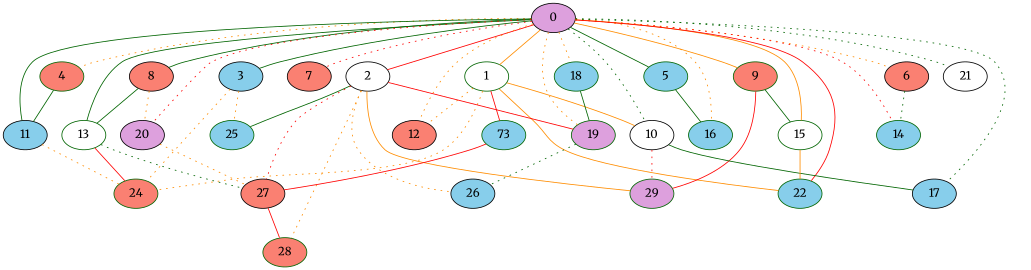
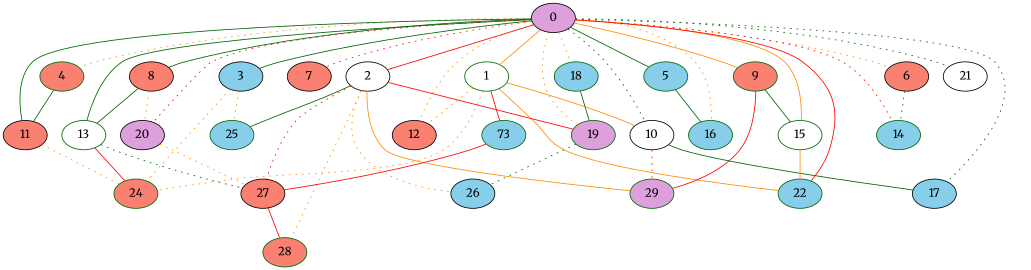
  graph {
    fontname=Merriweather
    node [color=darkgreen fillcolor=skyblue fontname=Merriweather style=filled]
    edge [color=darkorange fontname=Merriweather style=solid]
    0 [color=black fillcolor=plum]
    1 [fillcolor=white]
    2 [color=black fillcolor=white]
    3 [color=black]
    4 [fillcolor=salmon]
    5
    6 [color=black fillcolor=salmon]
    7 [color=black fillcolor=salmon]
    8 [color=black fillcolor=salmon]
    9 [fillcolor=salmon]
    10 [color=black fillcolor=white]
-   11 [color=black]
+   11 [color=black fillcolor=salmon]
    12 [color=black fillcolor=salmon]
    13 [fillcolor=white]
    14
    15 [fillcolor=white]
    16
    17 [color=black]
    18
    19 [fillcolor=plum]
    20 [color=black fillcolor=plum]
    21 [color=black fillcolor=white]
    22
    24 [fillcolor=salmon]
    n25 [label=73]
    25
    26 [color=black]
    27 [color=black fillcolor=salmon]
    28 [fillcolor=salmon]
    29 [fillcolor=plum]
    0 -- 1
    0 -- 2 [color=red]
    0 -- 3 [color=darkgreen]
    0 -- 4 [style=dotted]
    0 -- 5 [color=darkgreen]
    0 -- 6 [style=dotted]
    0 -- 7 [color=red style=dotted]
    0 -- 8 [color=darkgreen]
    0 -- 9
    0 -- 10 [color=darkgreen style=dotted]
    0 -- 11 [color=darkgreen]
    0 -- 12 [style=dotted]
    0 -- 13 [color=darkgreen]
    0 -- 14 [color=red style=dotted]
    0 -- 15
    0 -- 16 [style=dotted]
    0 -- 17 [color=darkgreen style=dotted]
    0 -- 18 [style=dotted]
    0 -- 19 [style=dotted]
    0 -- 20 [color=red style=dotted]
    0 -- 21 [color=darkgreen style=dotted]
    0 -- 22 [color=red]
    1 -- 10
    1 -- 12 [style=dotted]
    1 -- 22
    1 -- 24 [style=dotted]
    1 -- n25 [color=red]
    2 -- 19 [color=red]
    2 -- 25 [color=darkgreen]
    2 -- 26 [style=dotted]
    2 -- 27 [color=red style=dotted]
    2 -- 28 [style=dotted]
    2 -- 29
    3 -- 24 [style=dotted]
    3 -- 25 [style=dotted]
    4 -- 11 [color=darkgreen]
    5 -- 16 [color=darkgreen]
    6 -- 14 [color=darkgreen style=dotted]
    8 -- 13 [color=darkgreen]
    8 -- 20 [style=dotted]
    9 -- 15 [color=darkgreen]
    9 -- 29 [color=red]
    10 -- 17 [color=darkgreen]
    10 -- 29 [color=red style=dotted]
    11 -- 24 [style=dotted]
    13 -- 24 [color=red]
    13 -- 27 [color=darkgreen style=dotted]
    15 -- 22
    18 -- 19 [color=darkgreen]
    19 -- 26 [color=darkgreen style=dotted]
    20 -- 27 [style=dotted]
    n25 -- 27 [color=red]
    27 -- 28 [color=red]
  }
